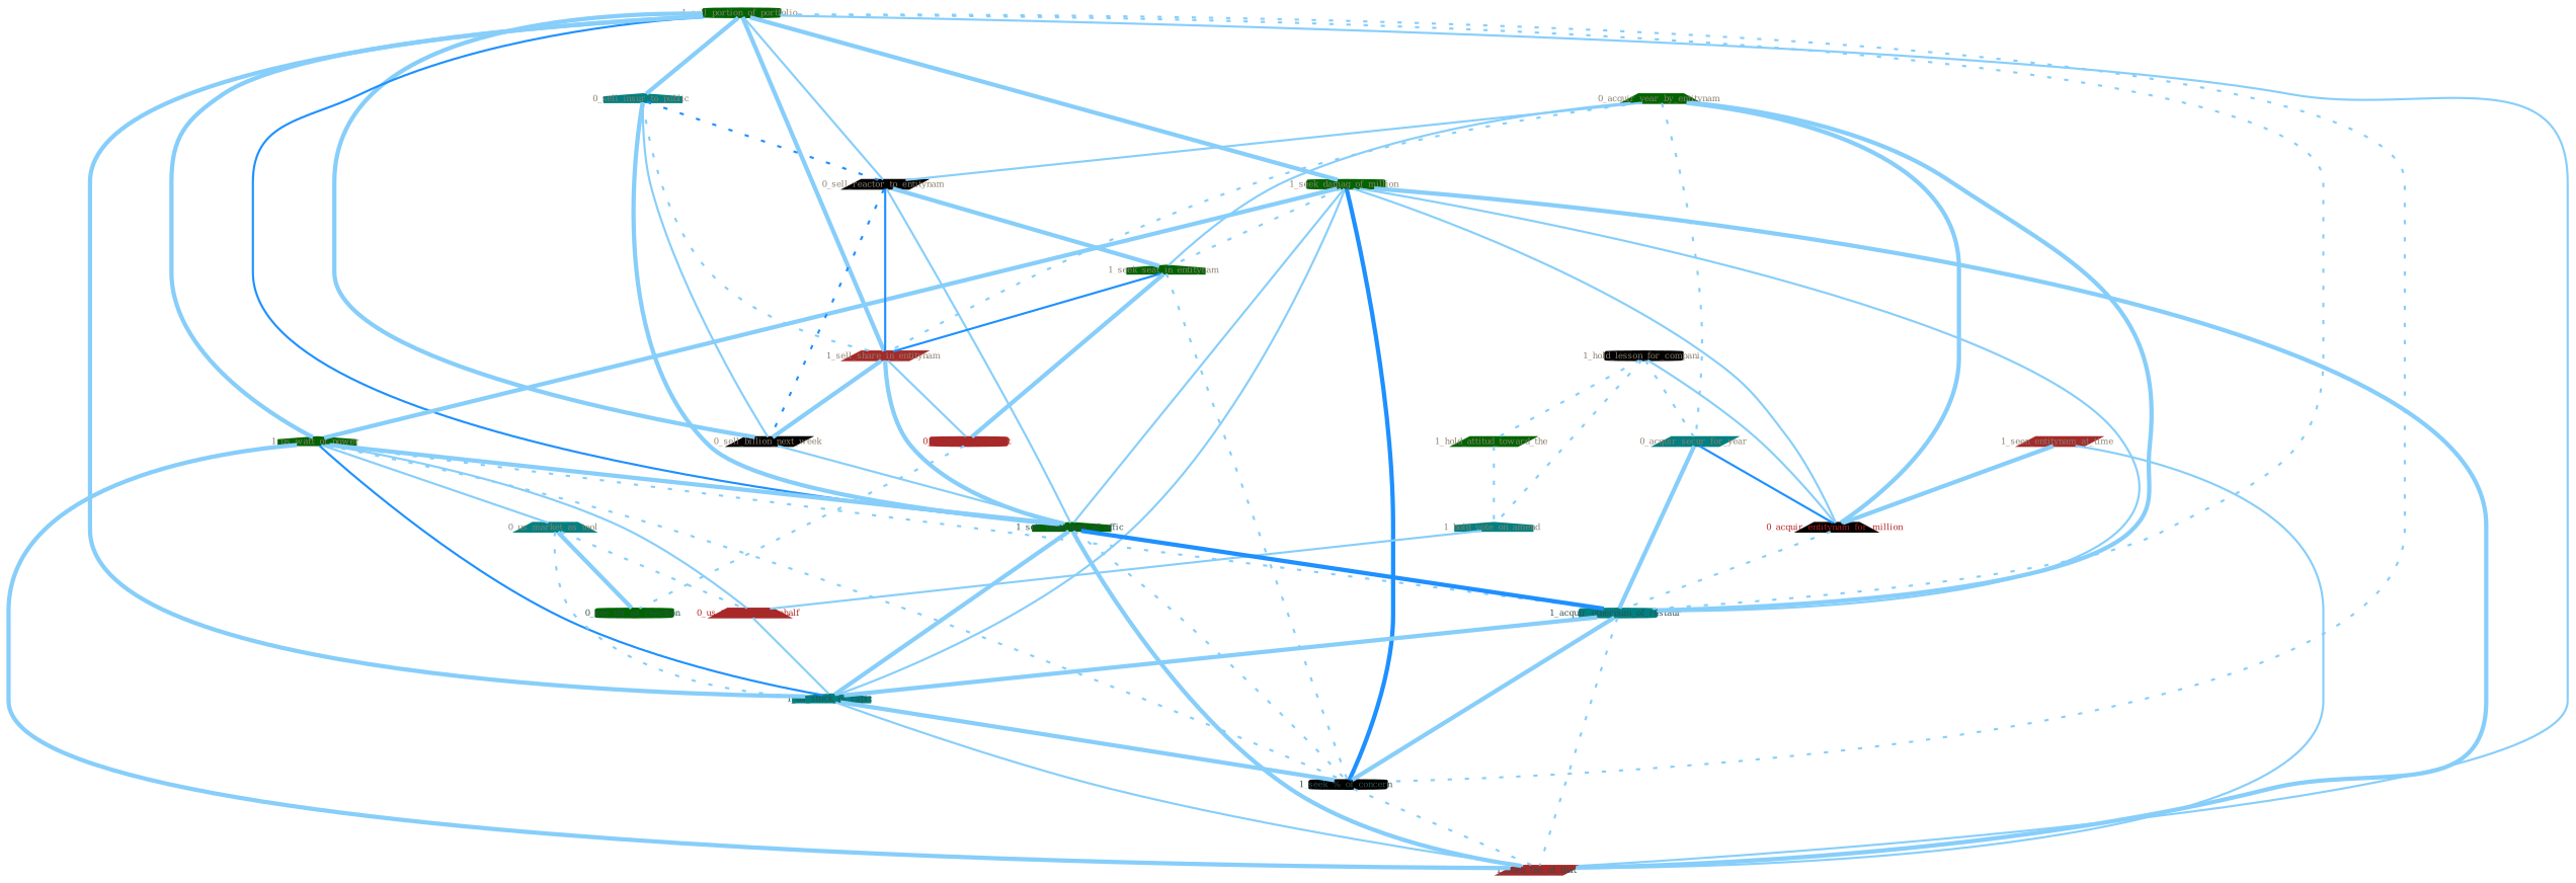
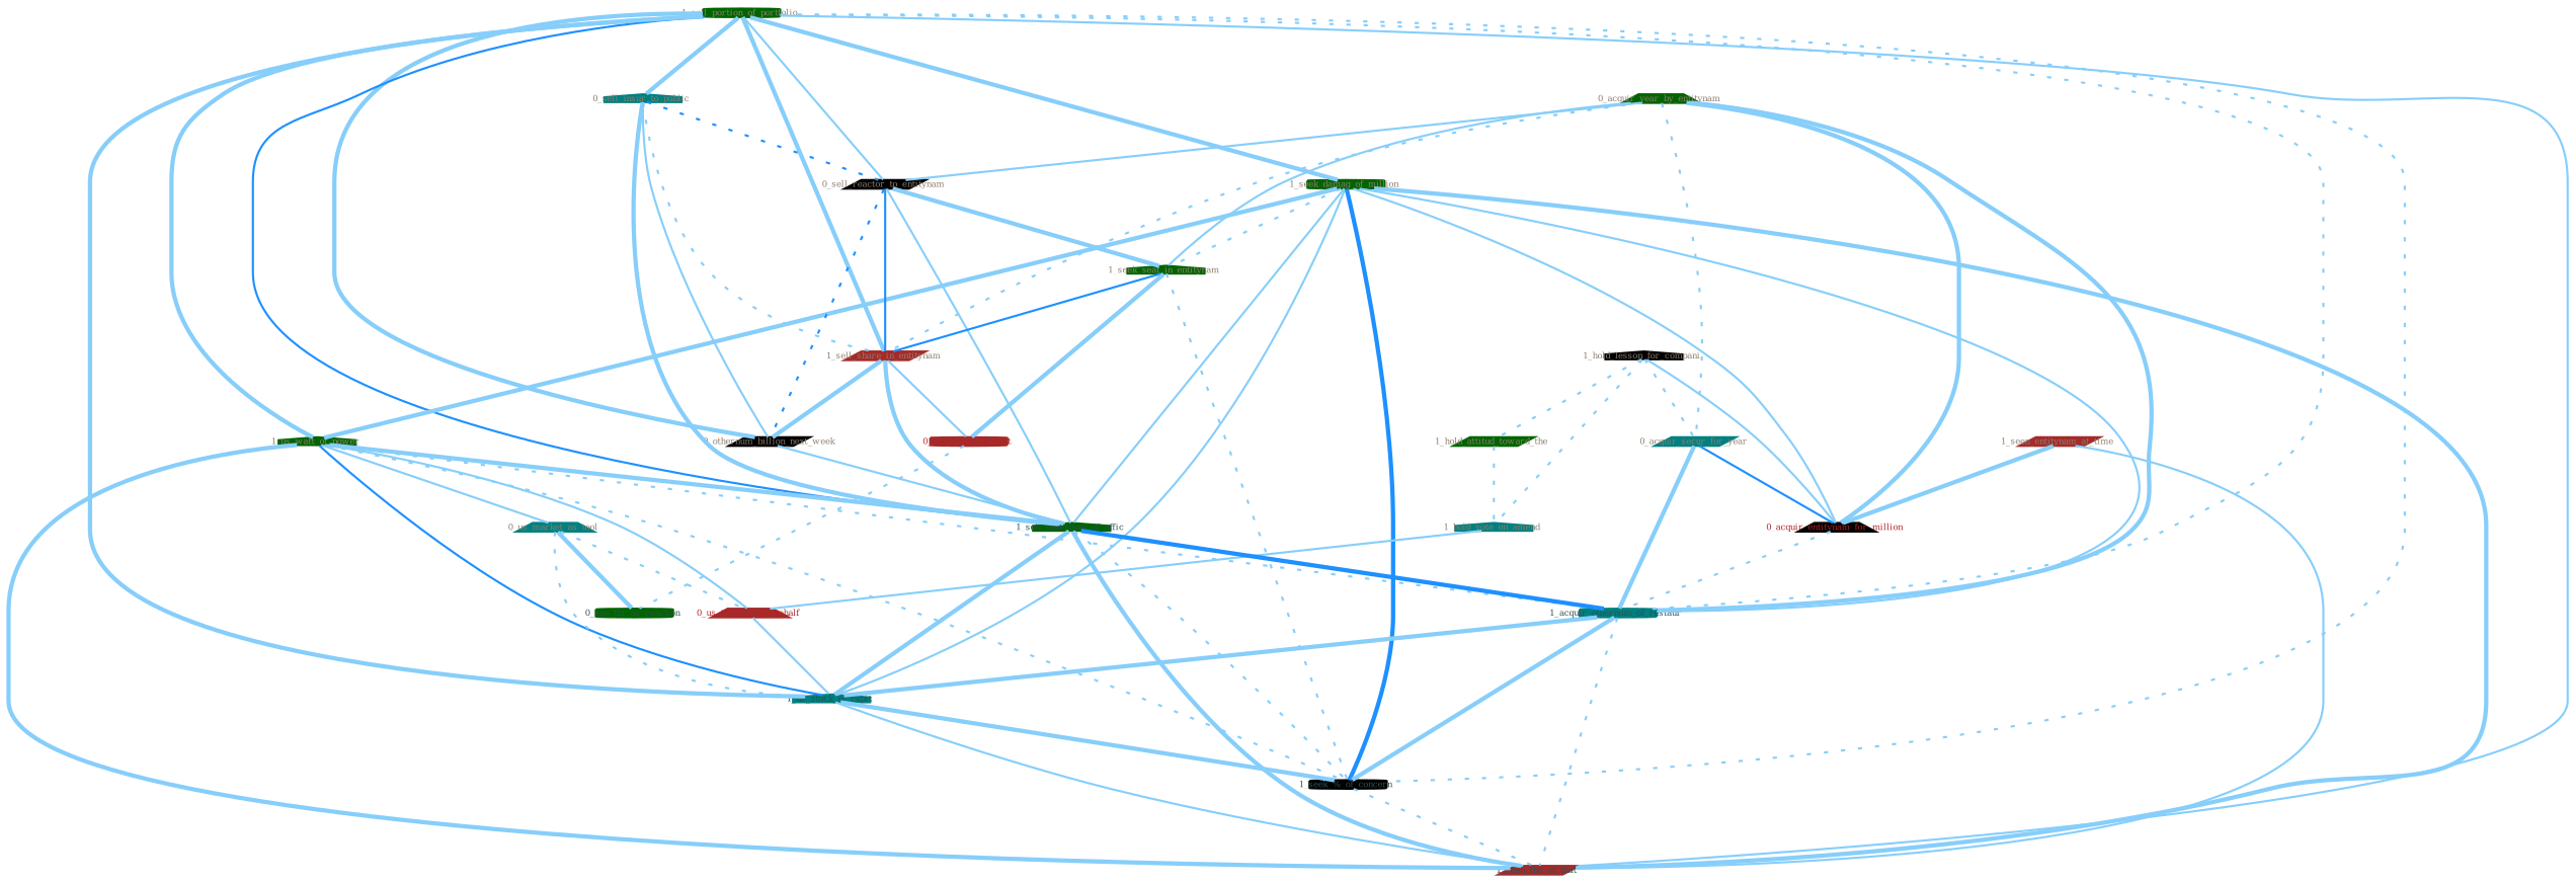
  graph {
    node [color=darkgreen fixedsize=true fontcolor="#8b7d6b" fontsize=4 shape=parallelogram style=filled]
    edge [color="#87cefa" style=bold w=1]
    "1_sell_portion_of_portfolio " [height=.06 shape=cylinder width=.5]
    "1_seen_entitynam_at_time " [color=brown height=.06 width=.5]
-   "1_hold_lesson_for_compani " [color=black height=.06 shape=cylinder width=.5]
+   "1_hold_lesson_for_compani " [color=black height=.06 shape=house width=.5]
    "0_acquir_year_by_entitynam " [height=.06 shape=trapezium width=.5]
    "1_seek_damag_of_million " [height=.06 shape=cylinder width=.5]
    "1_hold_attitud_toward_the " [height=.06 width=.5]
    "0_sell_insur_to_public " [color=teal height=.06 shape=house width=.5]
    "1_us_watt_of_power " [height=.06 shape=house width=.5]
    "1_hold_vote_on_amend " [color=teal height=.06 shape=house width=.5]
    "0_sell_reactor_to_entitynam " [color=black height=.06 width=.5]
    "0_acquir_secur_for_year " [color=teal height=.06 width=.5]
    "1_seek_seat_in_entitynam " [height=.06 shape=house width=.5]
    "1_sell_share_in_entitynam " [color=brown height=.06 width=.5]
-   "0_sell_billion_next_week " [color=black height=.06 width=.5]
+   "0_sell_billion_next_week " [color=black height=.06 width=.5 label="0_othernum_billion_next_week"]
    "0_us_market_as_tool " [color=teal height=.06 shape=trapezium width=.5]
    "0_acquir_entitynam_for_million " [color=black fontcolor="#b22222" height=.06 shape=trapezium width=.5]
    "0_us_influenc_on_behalf " [color=brown fontcolor="#b22222" height=.06 shape=trapezium width=.5]
    "0_see_relief_in_cost " [color=brown fontcolor="#b22222" height=.06 shape=cylinder width=.5]
    "1_sell_othernum_of_offic " [fontcolor="#2f4f4f" height=.06 shape=house width=.5]
    "1_acquir_othernum_of_restaur " [color=teal fontcolor="#2f4f4f" height=.06 shape=cylinder width=.5]
    "1_us_stock_of_capit " [color=teal fontcolor="#2f4f4f" height=.06 shape=house width=.5]
    "1_seek_%_of_concern " [color=black fontcolor="#2f4f4f" height=.06 shape=cylinder width=.5]
    "1_seen_the_of_that " [color=brown fontcolor="#2f4f4f" height=.06 width=.5]
    "0_see_thi_as_reaction " [fontcolor="#2f4f4f" height=.06 shape=cylinder width=.5]
    subgraph sub_1 {
      "1_sell_portion_of_portfolio "
      "1_seen_entitynam_at_time "
      "1_hold_lesson_for_compani "
      "0_acquir_year_by_entitynam "
      "1_seek_damag_of_million "
      "1_hold_attitud_toward_the "
      "0_sell_insur_to_public "
      "1_us_watt_of_power "
      "1_hold_vote_on_amend "
      "0_sell_reactor_to_entitynam "
      "0_acquir_secur_for_year "
      "1_seek_seat_in_entitynam "
      "1_sell_share_in_entitynam "
      "0_sell_billion_next_week "
      "0_us_market_as_tool "
    }
    subgraph sub_2 {
      "0_acquir_entitynam_for_million "
      "0_us_influenc_on_behalf "
      "0_see_relief_in_cost "
    }
    "1_sell_portion_of_portfolio " -- "1_seek_damag_of_million "
    "1_sell_portion_of_portfolio " -- "0_sell_insur_to_public "
    "1_sell_portion_of_portfolio " -- "1_us_watt_of_power "
    "1_sell_portion_of_portfolio " -- "0_sell_reactor_to_entitynam " [style=solid]
    "1_sell_portion_of_portfolio " -- "1_sell_share_in_entitynam "
    "1_sell_portion_of_portfolio " -- "0_sell_billion_next_week "
    "1_sell_portion_of_portfolio " -- "1_sell_othernum_of_offic " [color="#1e90ff" style=solid w=2]
    "1_sell_portion_of_portfolio " -- "1_acquir_othernum_of_restaur " [style=dotted]
    "1_sell_portion_of_portfolio " -- "1_us_stock_of_capit "
    "1_sell_portion_of_portfolio " -- "1_seek_%_of_concern " [style=dotted]
    "1_sell_portion_of_portfolio " -- "1_seen_the_of_that " [style=solid]
    "1_seen_entitynam_at_time " -- "0_acquir_entitynam_for_million "
    "1_seen_entitynam_at_time " -- "1_seen_the_of_that " [style=solid]
    "1_hold_lesson_for_compani " -- "1_hold_attitud_toward_the " [style=dotted]
    "1_hold_lesson_for_compani " -- "1_hold_vote_on_amend " [style=dotted]
    "1_hold_lesson_for_compani " -- "0_acquir_secur_for_year " [style=dotted]
    "1_hold_lesson_for_compani " -- "0_acquir_entitynam_for_million " [style=solid]
    "0_acquir_year_by_entitynam " -- "0_sell_reactor_to_entitynam " [style=solid]
    "0_acquir_year_by_entitynam " -- "0_acquir_secur_for_year " [style=dotted]
    "0_acquir_year_by_entitynam " -- "1_seek_seat_in_entitynam " [style=solid]
    "0_acquir_year_by_entitynam " -- "1_sell_share_in_entitynam " [style=dotted]
    "0_acquir_year_by_entitynam " -- "0_acquir_entitynam_for_million "
    "0_acquir_year_by_entitynam " -- "1_acquir_othernum_of_restaur "
    "1_seek_damag_of_million " -- "1_us_watt_of_power "
    "1_seek_damag_of_million " -- "1_seek_seat_in_entitynam " [style=dotted]
    "1_seek_damag_of_million " -- "0_acquir_entitynam_for_million " [style=solid]
    "1_seek_damag_of_million " -- "1_sell_othernum_of_offic " [style=solid]
    "1_seek_damag_of_million " -- "1_acquir_othernum_of_restaur " [style=solid]
    "1_seek_damag_of_million " -- "1_us_stock_of_capit " [style=solid]
    "1_seek_damag_of_million " -- "1_seek_%_of_concern " [color="#1e90ff" w=2]
    "1_seek_damag_of_million " -- "1_seen_the_of_that "
    "1_hold_attitud_toward_the " -- "1_hold_vote_on_amend " [style=dotted]
    "0_sell_insur_to_public " -- "0_sell_reactor_to_entitynam " [color="#1e90ff" style=dotted w=2]
    "0_sell_insur_to_public " -- "1_sell_share_in_entitynam " [style=dotted]
    "0_sell_insur_to_public " -- "0_sell_billion_next_week " [style=solid]
    "0_sell_insur_to_public " -- "1_sell_othernum_of_offic "
    "1_us_watt_of_power " -- "0_us_market_as_tool " [style=solid]
    "1_us_watt_of_power " -- "0_us_influenc_on_behalf " [style=solid]
    "1_us_watt_of_power " -- "1_sell_othernum_of_offic "
    "1_us_watt_of_power " -- "1_acquir_othernum_of_restaur " [style=dotted]
    "1_us_watt_of_power " -- "1_us_stock_of_capit " [color="#1e90ff" style=solid w=2]
    "1_us_watt_of_power " -- "1_seek_%_of_concern " [style=dotted]
    "1_us_watt_of_power " -- "1_seen_the_of_that "
    "1_hold_vote_on_amend " -- "0_us_influenc_on_behalf " [style=solid]
    "0_sell_reactor_to_entitynam " -- "1_seek_seat_in_entitynam "
    "0_sell_reactor_to_entitynam " -- "1_sell_share_in_entitynam " [color="#1e90ff" style=solid w=2]
    "0_sell_reactor_to_entitynam " -- "0_sell_billion_next_week " [color="#1e90ff" style=dotted]
    "0_sell_reactor_to_entitynam " -- "1_sell_othernum_of_offic " [style=solid]
    "0_acquir_secur_for_year " -- "0_acquir_entitynam_for_million " [color="#1e90ff" style=solid w=2]
    "0_acquir_secur_for_year " -- "1_acquir_othernum_of_restaur "
    "1_seek_seat_in_entitynam " -- "1_sell_share_in_entitynam " [color="#1e90ff" style=solid w=2]
    "1_seek_seat_in_entitynam " -- "0_see_relief_in_cost "
    "1_seek_seat_in_entitynam " -- "1_seek_%_of_concern " [style=dotted]
    "1_sell_share_in_entitynam " -- "0_sell_billion_next_week "
    "1_sell_share_in_entitynam " -- "0_see_relief_in_cost " [style=solid]
    "1_sell_share_in_entitynam " -- "1_sell_othernum_of_offic "
    "0_sell_billion_next_week " -- "1_sell_othernum_of_offic " [style=solid]
    "0_us_market_as_tool " -- "0_us_influenc_on_behalf " [style=dotted]
    "0_us_market_as_tool " -- "1_us_stock_of_capit " [style=dotted]
    "0_us_market_as_tool " -- "0_see_thi_as_reaction "
    "0_acquir_entitynam_for_million " -- "1_acquir_othernum_of_restaur " [style=dotted]
    "0_us_influenc_on_behalf " -- "1_us_stock_of_capit " [style=solid]
    "0_see_relief_in_cost " -- "0_see_thi_as_reaction " [style=dotted]
    "1_sell_othernum_of_offic " -- "1_acquir_othernum_of_restaur " [color="#1e90ff" w=2]
    "1_sell_othernum_of_offic " -- "1_us_stock_of_capit "
    "1_sell_othernum_of_offic " -- "1_seek_%_of_concern " [style=dotted]
    "1_sell_othernum_of_offic " -- "1_seen_the_of_that "
    "1_acquir_othernum_of_restaur " -- "1_us_stock_of_capit "
    "1_acquir_othernum_of_restaur " -- "1_seek_%_of_concern "
    "1_acquir_othernum_of_restaur " -- "1_seen_the_of_that " [style=dotted]
    "1_us_stock_of_capit " -- "1_seek_%_of_concern "
    "1_us_stock_of_capit " -- "1_seen_the_of_that " [style=solid]
    "1_seek_%_of_concern " -- "1_seen_the_of_that " [style=dotted]
  }
